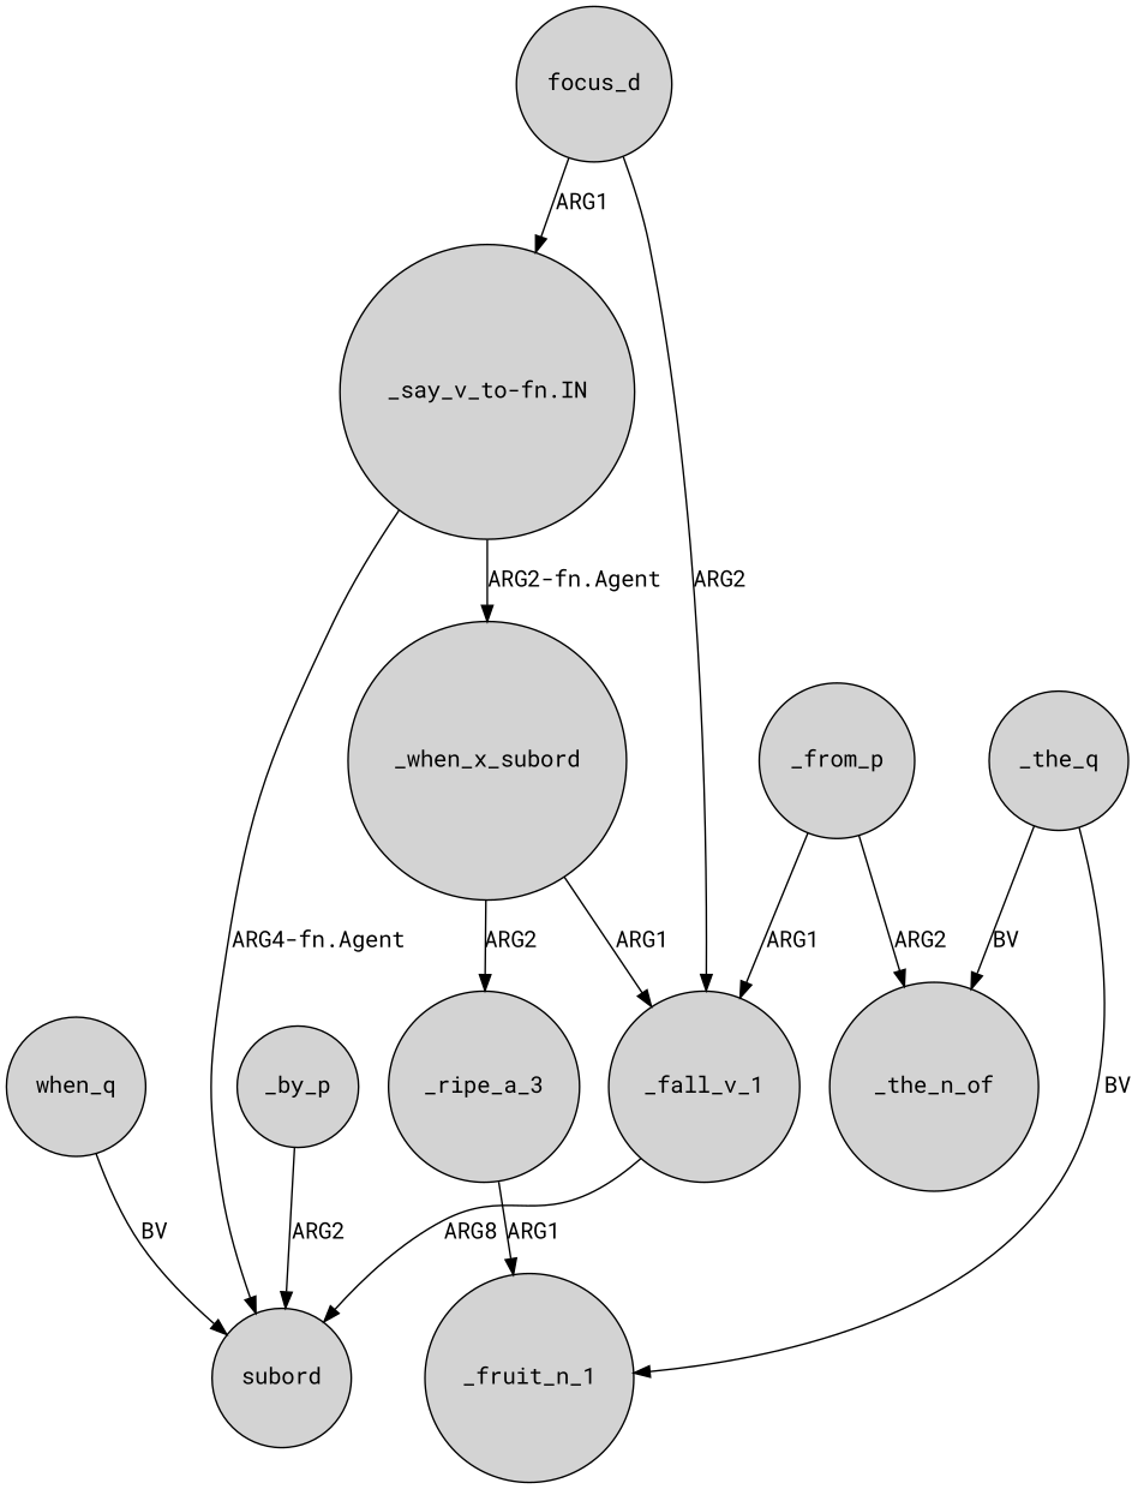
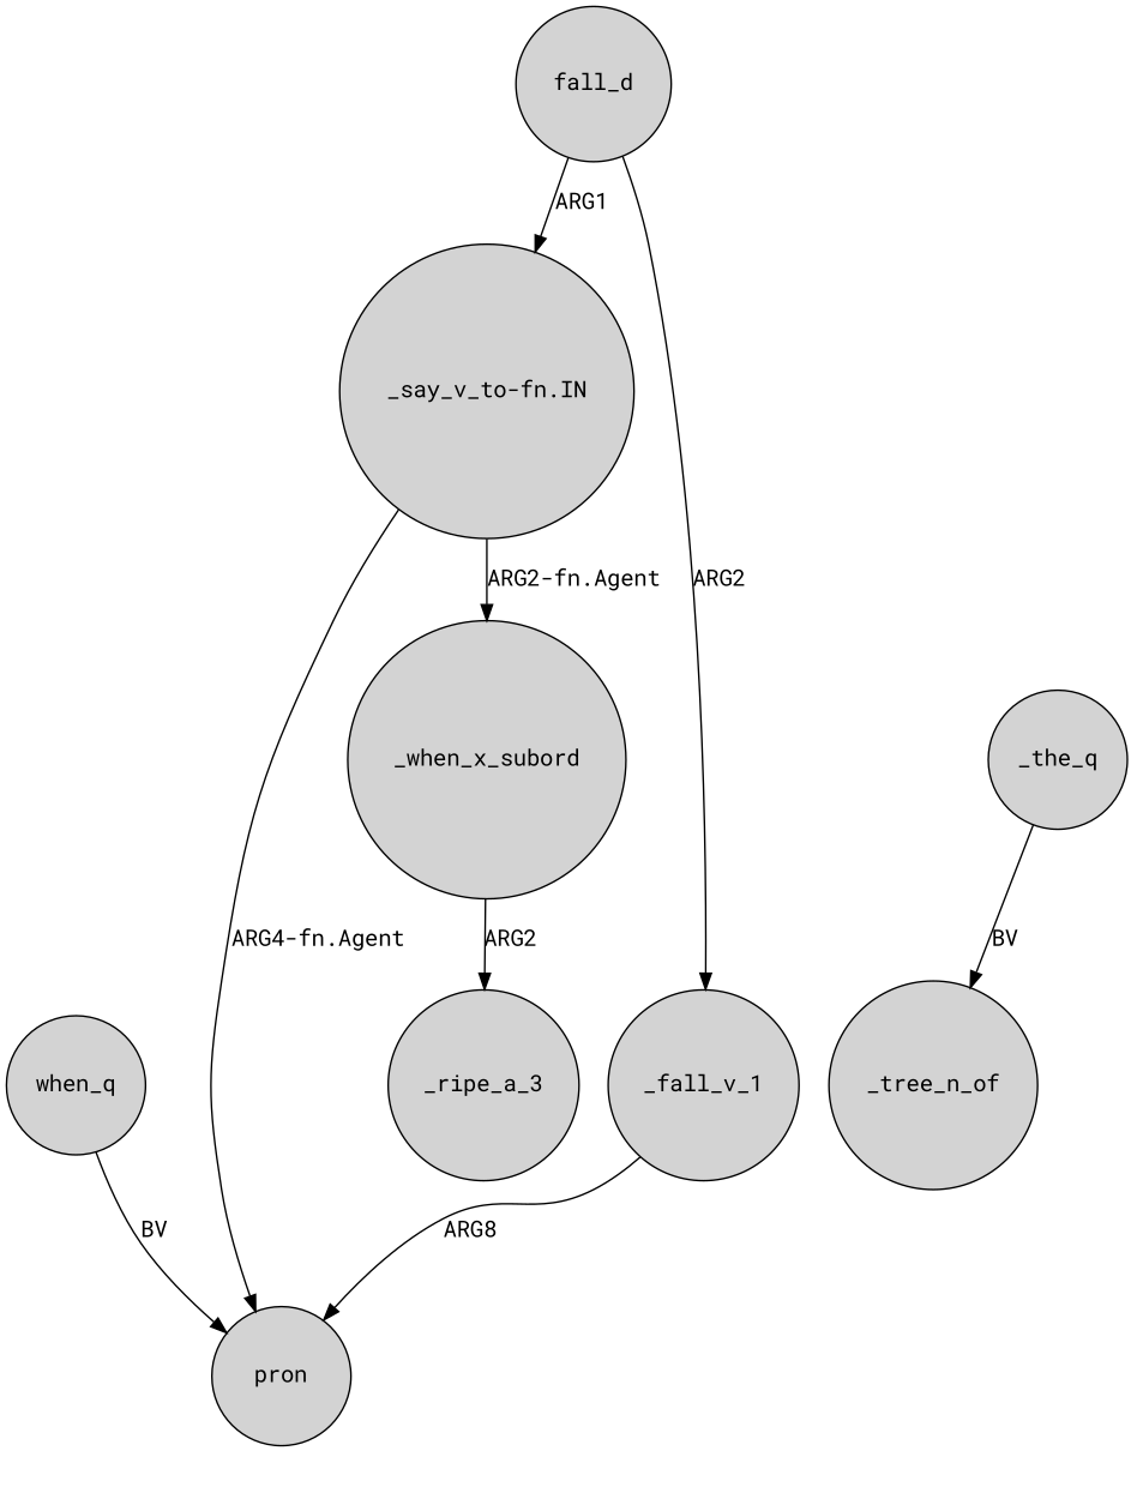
  digraph {
    fontname="Roboto Mono"
    node [fontname="Roboto Mono" shape=circle style=filled]
    edge [fontname="Roboto Mono"]
    _when_x_subord
    _fall_v_1
    n3 [label=_ripe_a_3]
-   pron [label=subord]
-   _fruit_n_1
+   pron
    "_say_v_to-fn.IN"
-   _by_p
-   _from_p
-   _tree_n_of [label=_the_n_of]
+   _tree_n_of
    _the_q
-   focus_d
+   focus_d [label=fall_d]
    n12 [label=when_q]
-   _when_x_subord -> _fall_v_1 [label=ARG1]
    _when_x_subord -> n3 [label=ARG2]
    _fall_v_1 -> pron [label=ARG8]
-   n3 -> _fruit_n_1 [label=ARG1]
    "_say_v_to-fn.IN" -> _when_x_subord [label="ARG2-fn.Agent"]
    "_say_v_to-fn.IN" -> pron [label="ARG4-fn.Agent"]
-   _by_p -> pron [label=ARG2]
-   _from_p -> _fall_v_1 [label=ARG1]
-   _from_p -> _tree_n_of [label=ARG2]
-   _the_q -> _fruit_n_1 [label=BV]
    _the_q -> _tree_n_of [label=BV]
    focus_d -> _fall_v_1 [label=ARG2]
    focus_d -> "_say_v_to-fn.IN" [label=ARG1]
    n12 -> pron [label=BV]
  }
